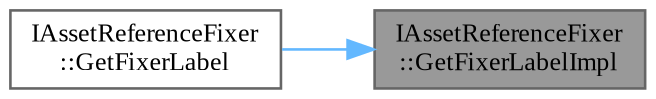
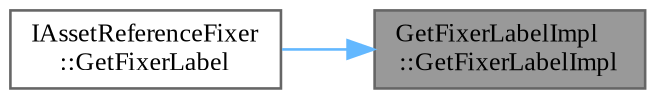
  digraph {
    rankdir=RL
    fontname="Liberation Serif"
    node [fontname="Liberation Serif" fontsize=10 shape=box style=filled]
-   n1 [color=gray40 fillcolor=grey60 fontcolor=black height=0.2 label="IAssetReferenceFixer\l::GetFixerLabelImpl" width=0.4]
+   n1 [color=gray40 fillcolor=grey60 fontcolor=black height=0.2 label="GetFixerLabelImpl\l::GetFixerLabelImpl" width=0.4]
    n2 [color=grey40 fillcolor=white height=0.2 label="IAssetReferenceFixer\l::GetFixerLabel" width=0.4]
    n1 -> n2 [color=steelblue1 dir=back fontname="Liberation Serif" fontsize=10 labelfontname=Helvetica labelfontsize=10 style=solid]
  }
